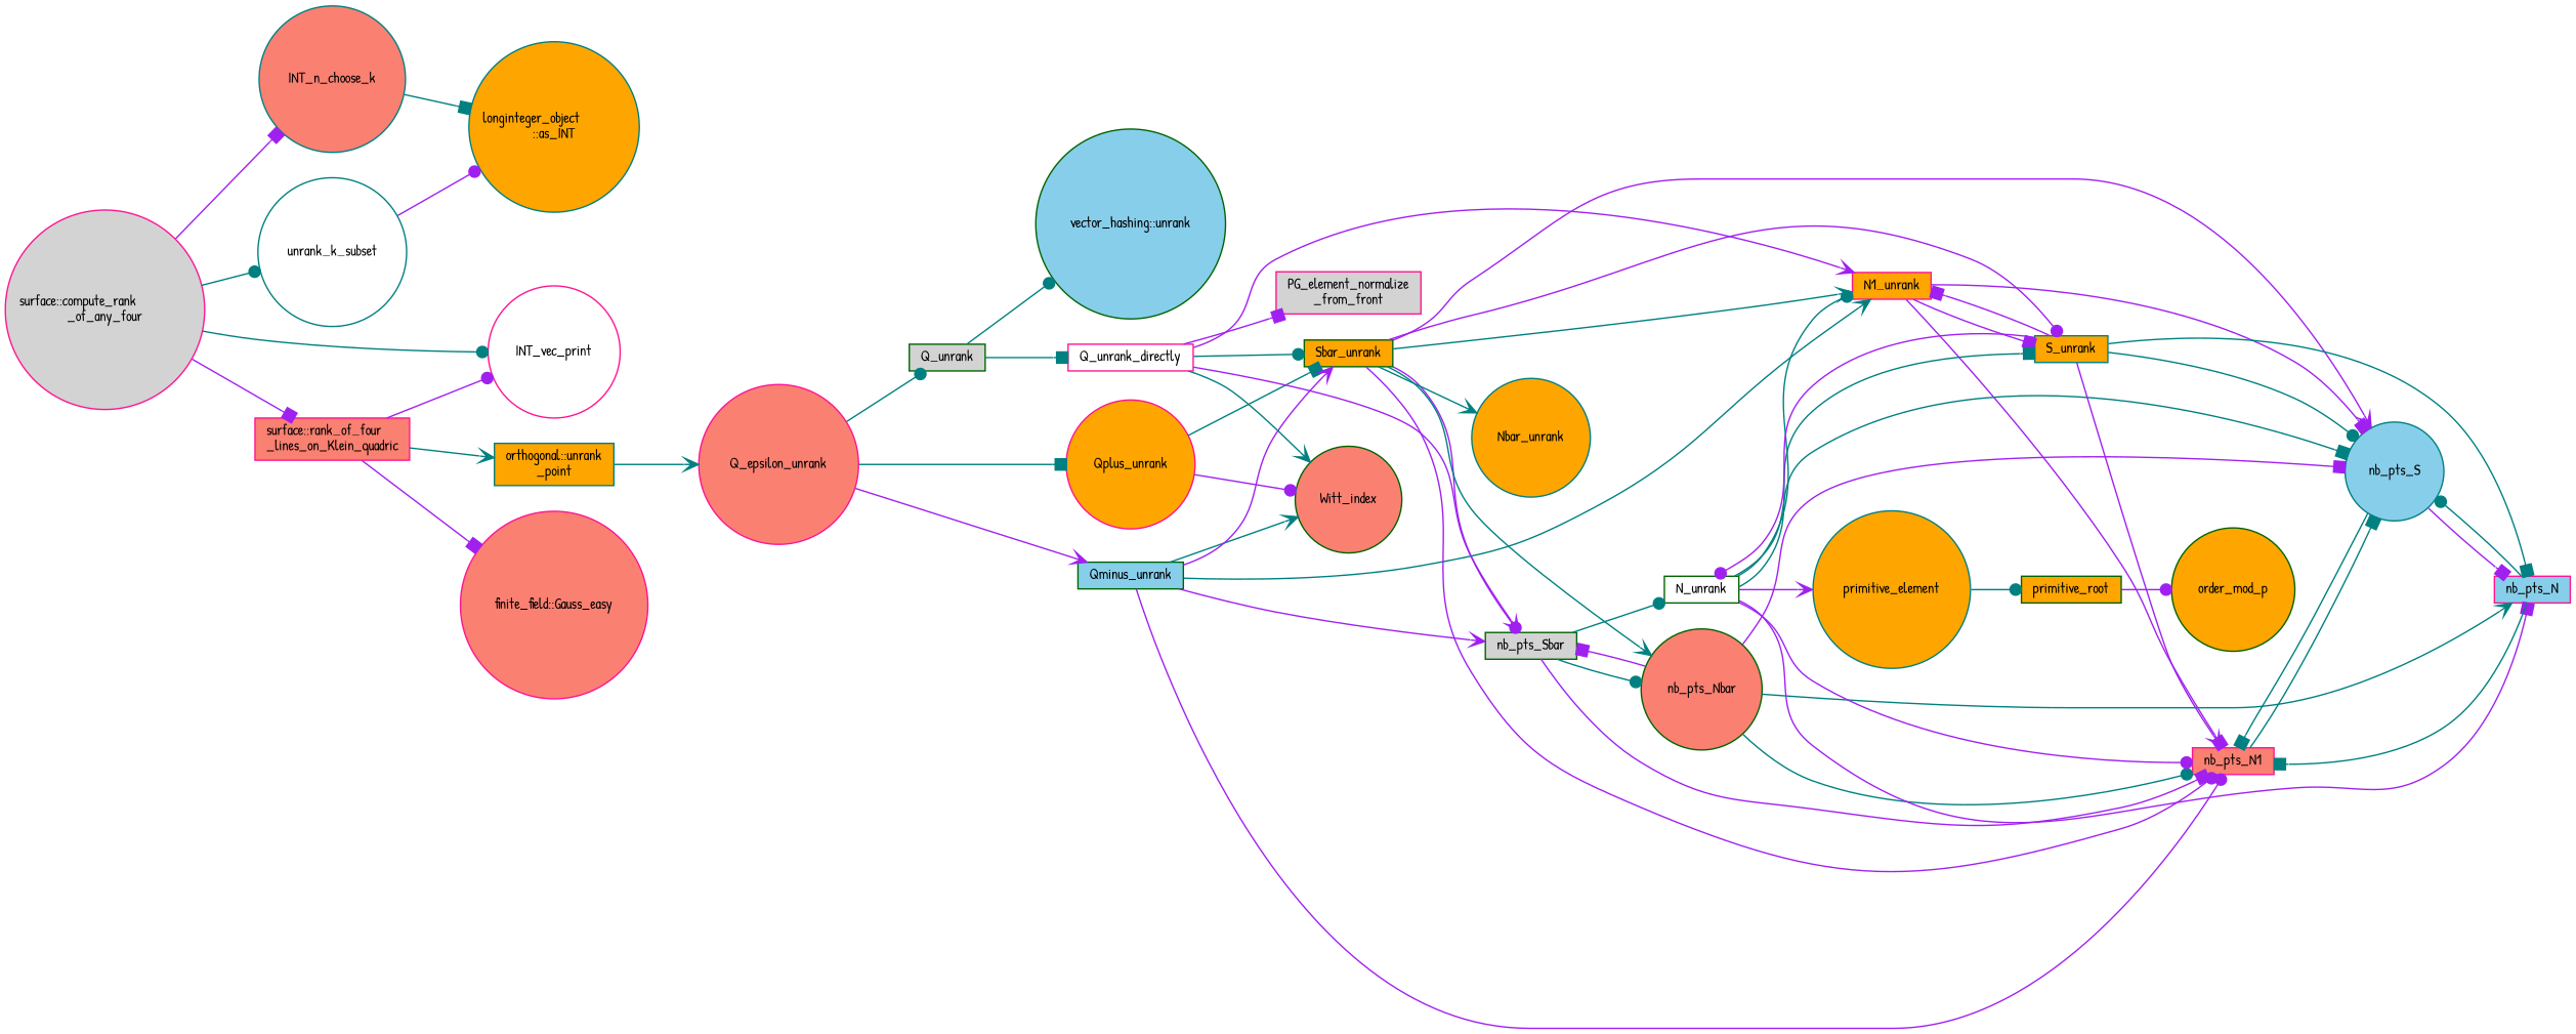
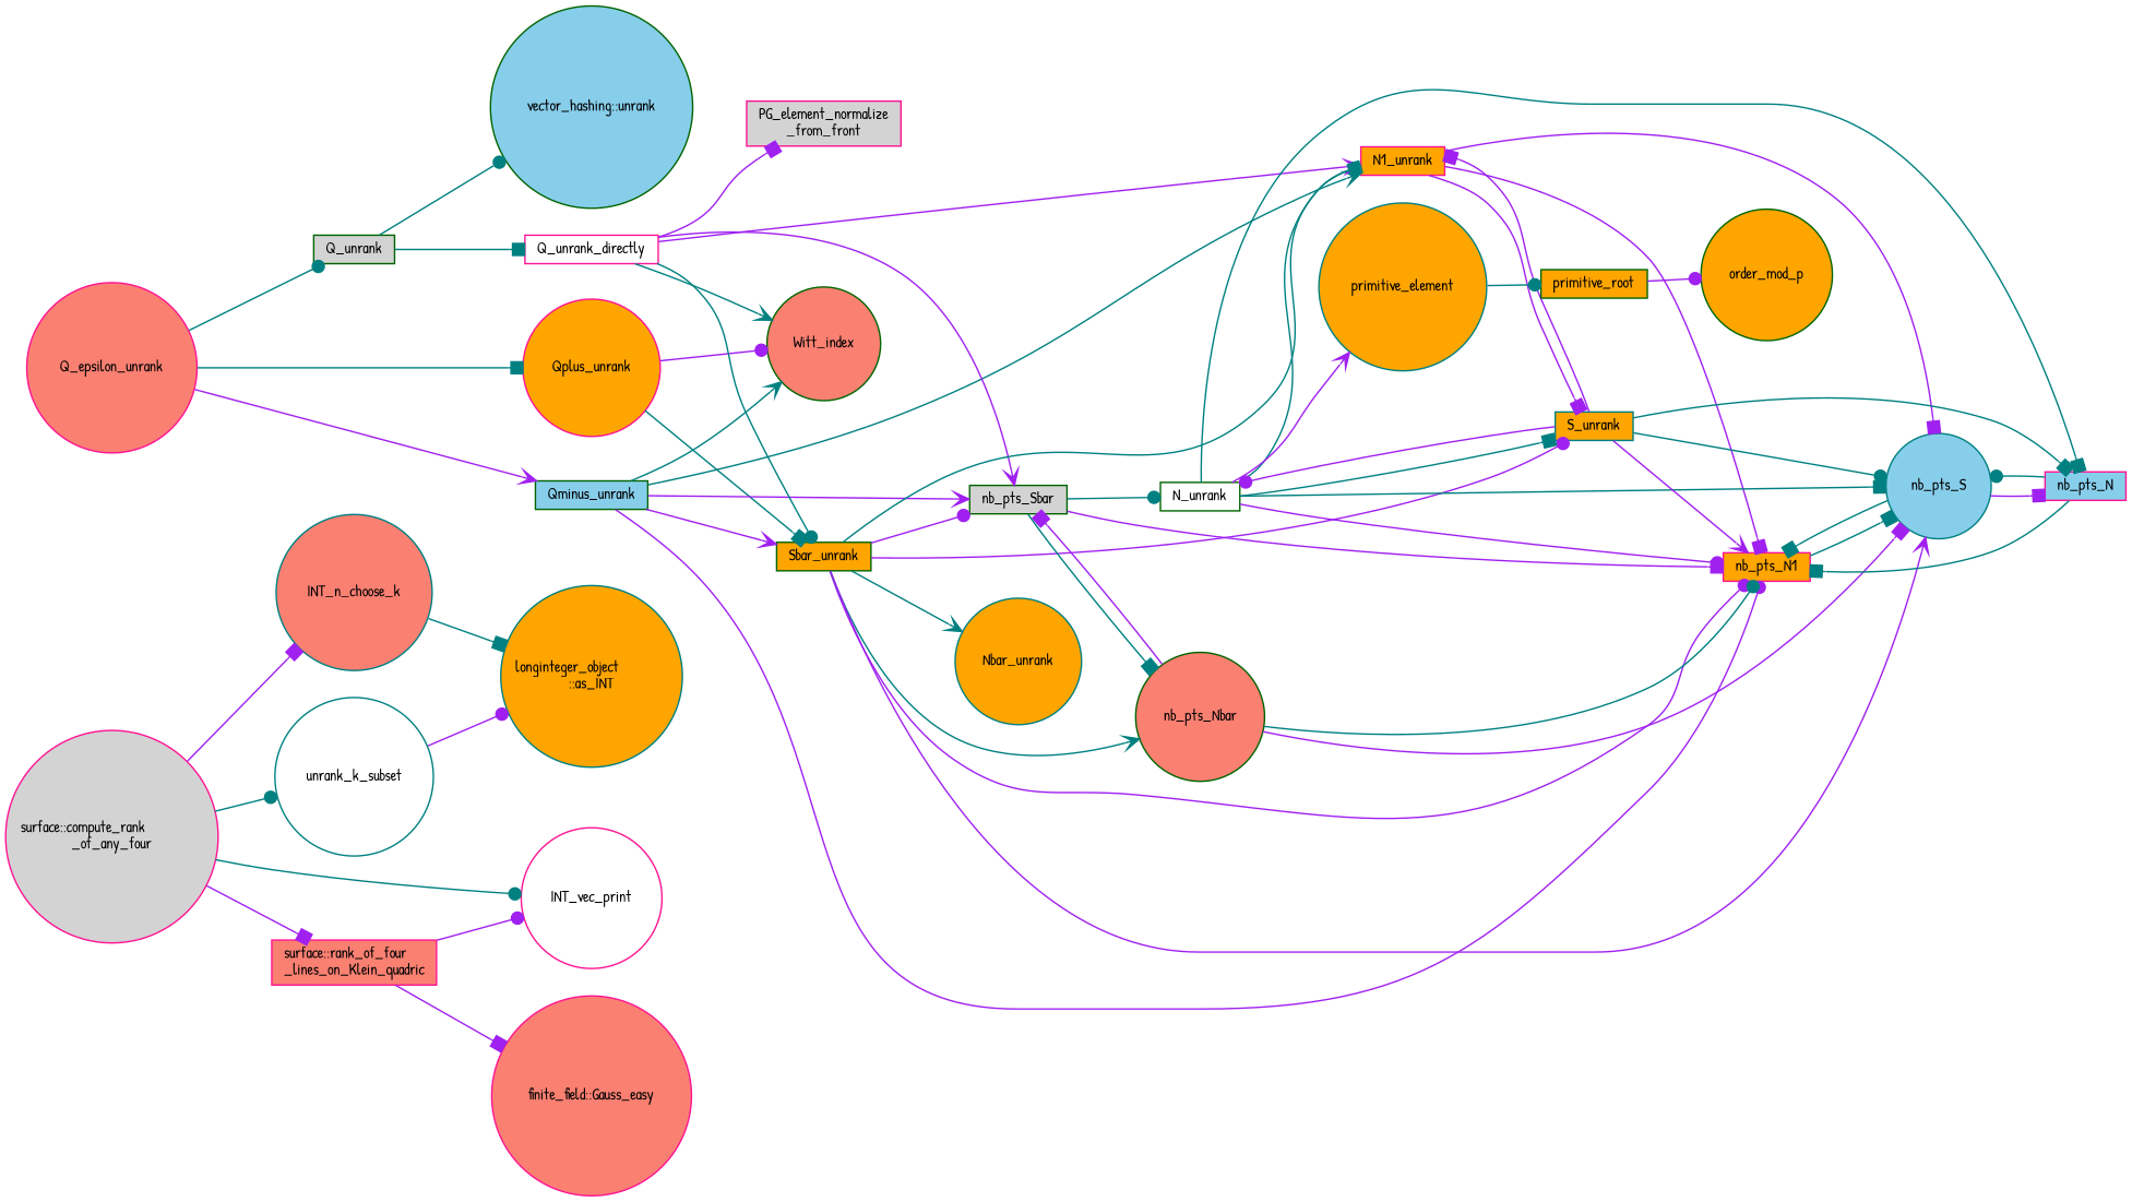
  digraph {
    fontname="Patrick Hand"
    rankdir=LR
    node [color=deeppink fillcolor=orange fontname="Patrick Hand" fontsize=10 shape=circle style=filled]
    edge [arrowhead=box color=teal fontname="Patrick Hand" fontsize=10 labelfontname=Helvetica labelfontsize=10 style=solid]
    n1 [fillcolor=lightgrey fontcolor=black height=0.2 label="surface::compute_rank\l_of_any_four" width=0.4]
    n2 [color=teal fillcolor=salmon height=0.2 label=INT_n_choose_k width=0.4]
    n3 [color=teal fillcolor=white height=0.2 label=unrank_k_subset width=0.4]
    n4 [fillcolor=salmon height=0.2 label="surface::rank_of_four\l_lines_on_Klein_quadric" shape=box width=0.4]
    n5 [fillcolor=white height=0.2 label=INT_vec_print width=0.4]
    n6 [color=teal height=0.2 label="longinteger_object\l::as_INT" width=0.4]
-   n7 [color=teal height=0.2 label="orthogonal::unrank\l_point" shape=box width=0.4]
    n8 [fillcolor=salmon height=0.2 label="finite_field::Gauss_easy" width=0.4]
    n9 [fillcolor=salmon height=0.2 label=Q_epsilon_unrank width=0.4]
    n10 [color=darkgreen fillcolor=lightgrey height=0.2 label=Q_unrank shape=box width=0.4]
    n11 [height=0.2 label=Qplus_unrank width=0.4]
    n12 [color=darkgreen fillcolor=skyblue height=0.2 label=Qminus_unrank shape=box width=0.4]
    n13 [color=darkgreen fillcolor=skyblue height=0.2 label="vector_hashing::unrank" width=0.4]
    n14 [fillcolor=white height=0.2 label=Q_unrank_directly shape=box width=0.4]
    n15 [color=darkgreen fillcolor=salmon height=0.2 label=Witt_index width=0.4]
    n16 [color=darkgreen height=0.2 label=Sbar_unrank shape=box width=0.4]
    n17 [color=darkgreen fillcolor=lightgrey height=0.2 label=nb_pts_Sbar shape=box width=0.4]
    n18 [height=0.2 label=N1_unrank shape=box width=0.4]
-   n19 [fillcolor=salmon height=0.2 label=nb_pts_N1 shape=box width=0.4]
+   n19 [height=0.2 label=nb_pts_N1 shape=box width=0.4]
    n20 [fillcolor=lightgrey height=0.2 label="PG_element_normalize\l_from_front" shape=box width=0.4]
    n21 [color=darkgreen fillcolor=salmon height=0.2 label=nb_pts_Nbar width=0.4]
    n22 [color=darkgreen fillcolor=white height=0.2 label=N_unrank shape=box width=0.4]
    n23 [color=teal fillcolor=skyblue height=0.2 label=nb_pts_S width=0.4]
    n24 [color=teal height=0.2 label=S_unrank shape=box width=0.4]
    n25 [color=teal height=0.2 label=Nbar_unrank width=0.4]
    n26 [fillcolor=skyblue height=0.2 label=nb_pts_N shape=box width=0.4]
    n27 [color=teal height=0.2 label=primitive_element width=0.4]
    n28 [color=darkgreen height=0.2 label=primitive_root shape=box width=0.4]
    n29 [color=darkgreen height=0.2 label=order_mod_p width=0.4]
    n1 -> n2 [color=purple]
    n1 -> n3 [arrowhead=dot]
    n1 -> n4 [color=purple]
    n1 -> n5 [arrowhead=dot]
    n2 -> n6
    n3 -> n6 [arrowhead=dot color=purple]
    n4 -> n5 [arrowhead=dot color=purple]
-   n4 -> n7 [arrowhead=vee]
    n4 -> n8 [color=purple]
-   n7 -> n9 [arrowhead=vee]
    n9 -> n10 [arrowhead=dot]
    n9 -> n11
    n9 -> n12 [arrowhead=vee color=purple]
    n10 -> n13 [arrowhead=dot]
    n10 -> n14
    n11 -> n15 [arrowhead=dot color=purple]
    n11 -> n16
    n12 -> n15 [arrowhead=vee]
    n12 -> n16 [arrowhead=vee color=purple]
    n12 -> n17 [arrowhead=vee color=purple]
    n12 -> n18 [arrowhead=vee]
    n12 -> n19 [arrowhead=dot color=purple]
    n14 -> n15 [arrowhead=vee]
    n14 -> n16 [arrowhead=dot]
    n14 -> n17 [arrowhead=vee color=purple]
    n14 -> n18 [arrowhead=vee color=purple]
    n14 -> n20 [color=purple]
    n16 -> n17 [arrowhead=dot color=purple]
-   n16 -> n18 [arrowhead=vee]
+   n16 -> n18
    n16 -> n19 [arrowhead=dot color=purple]
    n16 -> n21 [arrowhead=vee]
    n16 -> n23 [arrowhead=vee color=purple]
    n16 -> n24 [arrowhead=dot color=purple]
    n16 -> n25 [arrowhead=vee]
    n17 -> n19 [color=purple]
-   n17 -> n21 [arrowhead=dot]
+   n17 -> n21
    n17 -> n22 [arrowhead=dot]
    n18 -> n19 [color=purple]
    n18 -> n23 [color=purple]
    n18 -> n24 [color=purple]
    n19 -> n23
    n21 -> n17 [color=purple]
    n21 -> n19 [arrowhead=dot]
    n21 -> n23 [color=purple]
-   n21 -> n26 [arrowhead=vee]
    n22 -> n18 [arrowhead=dot]
    n22 -> n19 [arrowhead=dot color=purple]
    n22 -> n23
    n22 -> n24
-   n22 -> n26 [color=purple]
+   n22 -> n26
    n22 -> n27 [arrowhead=vee color=purple]
    n23 -> n19
    n23 -> n26 [color=purple]
    n24 -> n18 [color=purple]
    n24 -> n19 [arrowhead=vee color=purple]
    n24 -> n22 [arrowhead=dot color=purple]
    n24 -> n23 [arrowhead=dot]
    n24 -> n26
    n26 -> n19
    n26 -> n23 [arrowhead=dot]
    n27 -> n28 [arrowhead=dot]
    n28 -> n29 [arrowhead=dot color=purple]
  }
